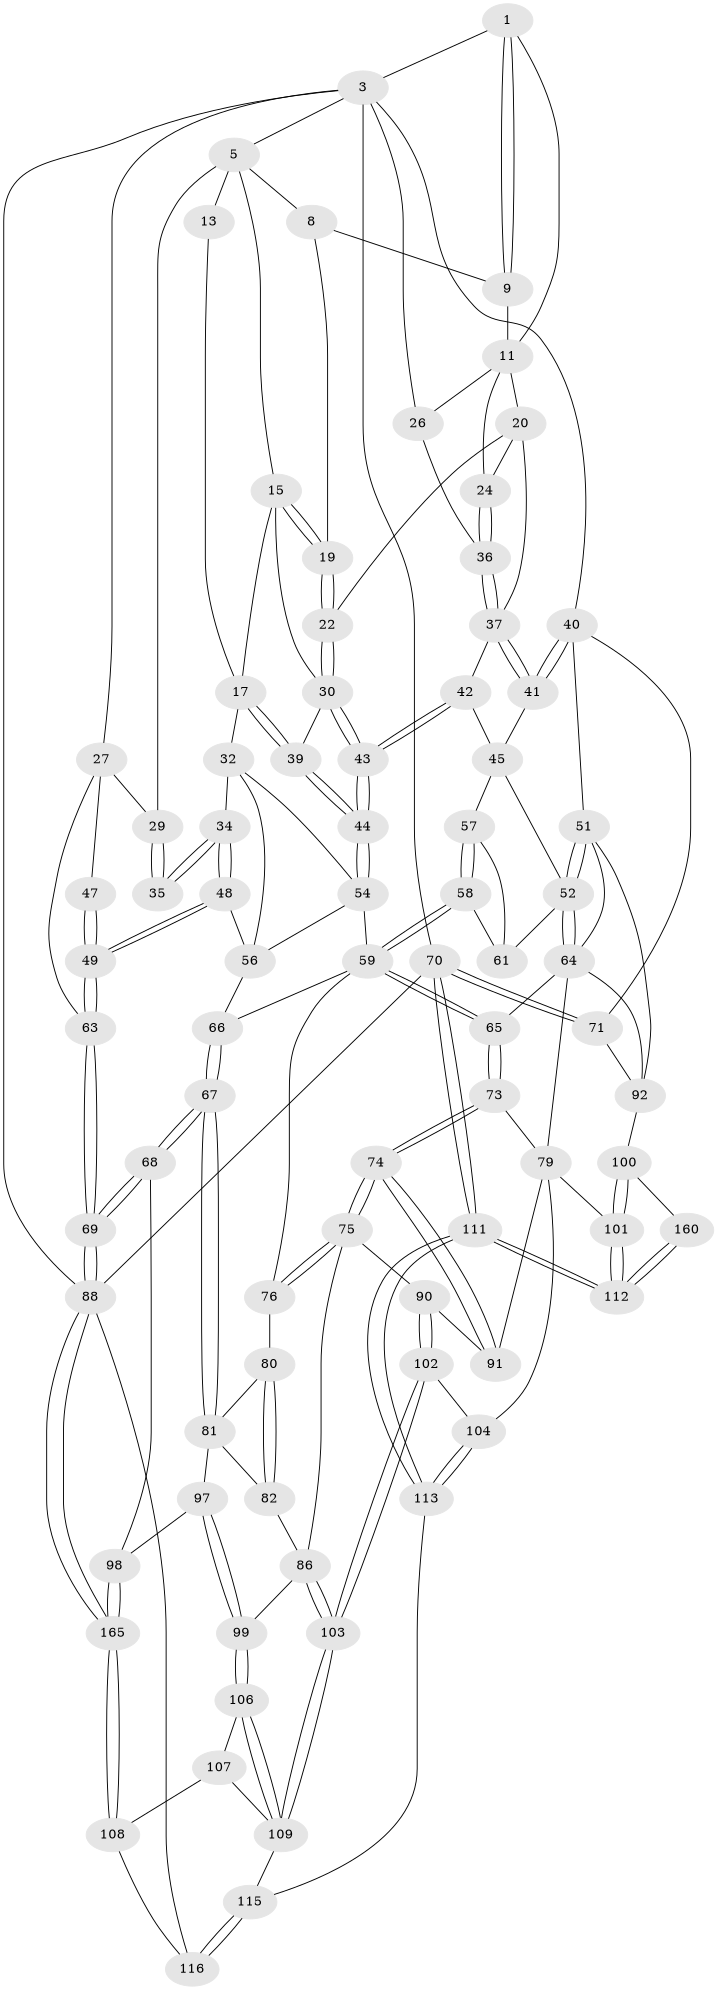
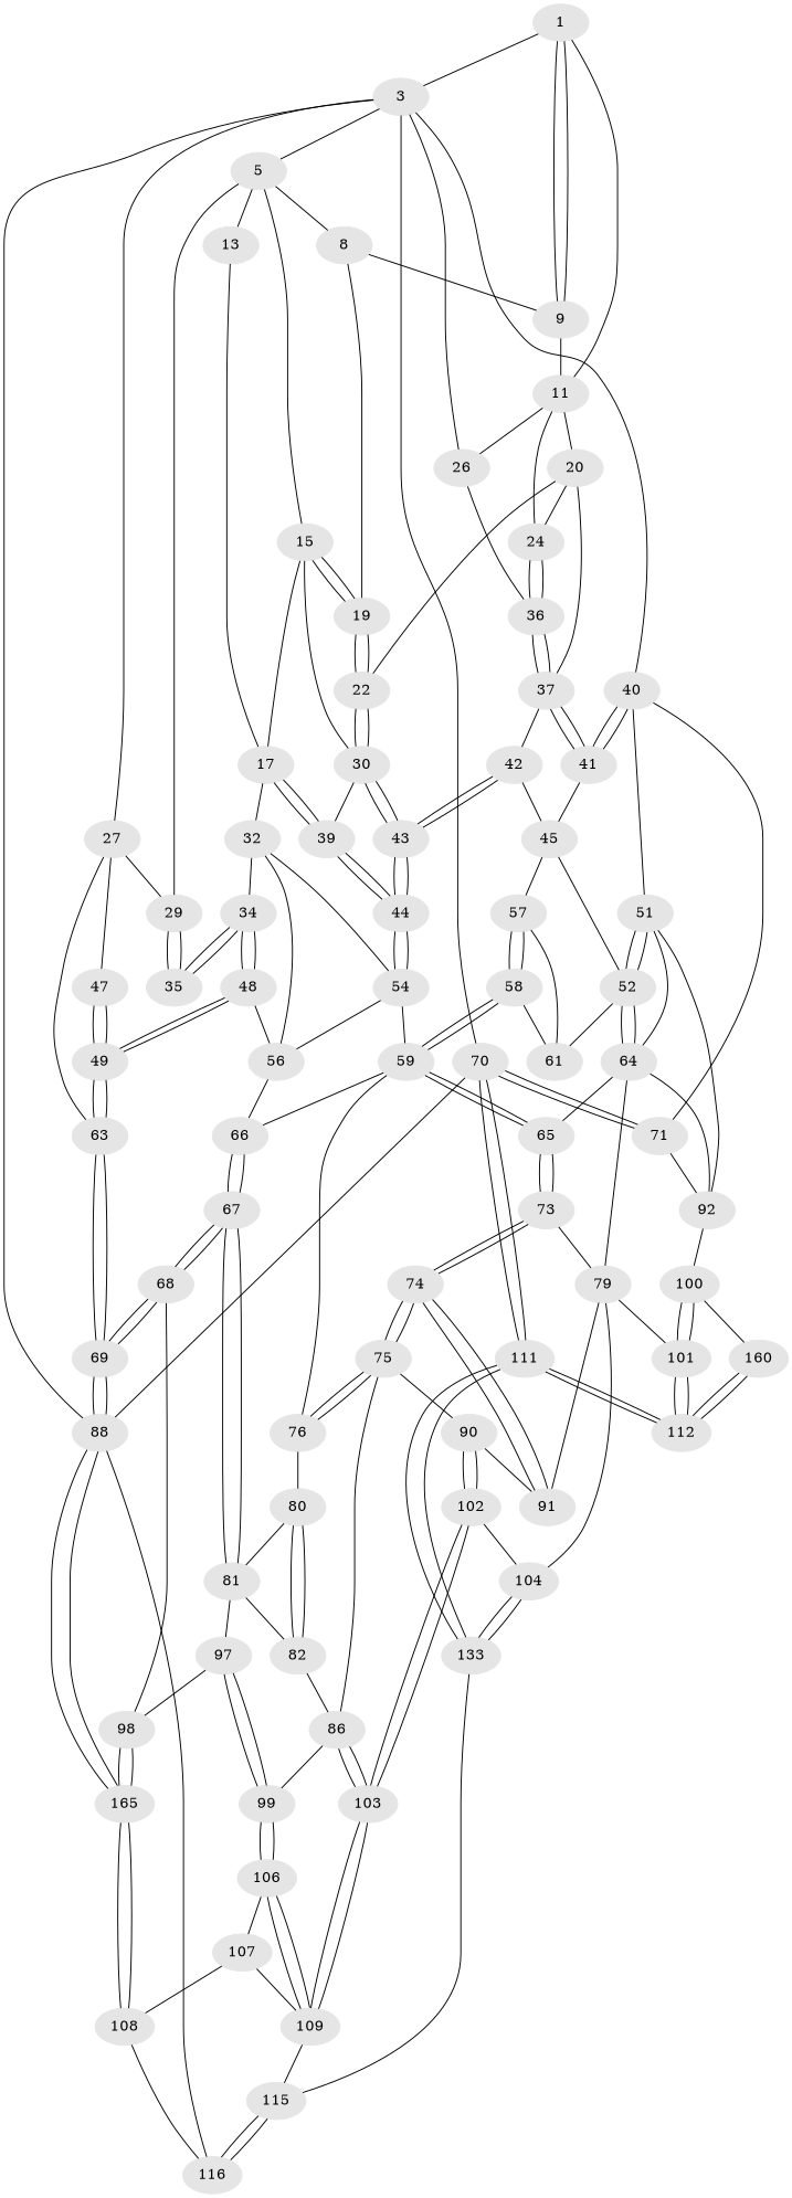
  graph {
    node [color=gray90 style=filled]
    1 [super="+2"]
    3 [super="+4+25"]
    9
    11 [super="+12+23"]
    5 [super="+6+14"]
    26
    27 [super="+28"]
    40 [super="+50"]
    70
    88 [super="+89"]
    20 [super="+21"]
    24
    8 [super="+10"]
    13
    15 [super="+16"]
    29
    36
    47
    63
    41
    51 [super="+84"]
    71
    111
    n24 [label=165]
    116
    19
    17 [super="+18"]
    30 [super="+31"]
    35
    22
    37 [super="+38"]
    32 [super="+33"]
    39
    43
    34
    54 [super="+55"]
    56 [super="+62"]
    44
    42
    49
    69
    48
    59 [super="+60"]
    66
    45 [super="+46"]
    52 [super="+53"]
    64 [super="+77"]
    92 [super="+94+93"]
    57
    61
    58
    65
    79 [super="+95"]
    100
    76
    67
    73
    80
    91
    101
    104
    74
    68
    81 [super="+83"]
    98
    82
    97
    112
-   113
+   113 [label=133]
    75 [super="+85"]
    86 [super="+87"]
    90
    99
    103
    102
    106
    109 [super="+114"]
    108
    n79 [label=160]
    107
    115
    1 -- 3
    1 -- 9
    1 -- 9
    1 -- 11
    3 -- 5
    3 -- 26
    3 -- 27
    3 -- 40
    3 -- 70
    3 -- 88
    9 -- 11
    11 -- 26
    11 -- 20
    11 -- 24
    5 -- 8
    5 -- 13 [weight=2]
    5 -- 15
    5 -- 29
    26 -- 36
    27 -- 29
    27 -- 47
    27 -- 63
    40 -- 41
    40 -- 41
    40 -- 51
    40 -- 71
    70 -- 88
    70 -- 71
    70 -- 71
    70 -- 111
    70 -- 111
    88 -- n24
    88 -- n24
    88 -- 116
    20 -- 24
    20 -- 22
    20 -- 37
    24 -- 36
    24 -- 36
    8 -- 9
    8 -- 19
    13 -- 17
    15 -- 19
    15 -- 19
    15 -- 17
    15 -- 30
    29 -- 35
    29 -- 35
    36 -- 37
    36 -- 37
    47 -- 49
    47 -- 49
    63 -- 69
    63 -- 69
    41 -- 45
    51 -- 52
    51 -- 52
    51 -- 64
    51 -- 92
    71 -- 92
    111 -- 112
    111 -- 112
    111 -- 113
    111 -- 113
    n24 -- 108
    n24 -- 108
    19 -- 22
    19 -- 22
    17 -- 32
    17 -- 39
    17 -- 39
    30 -- 39
    30 -- 43
    30 -- 43
    22 -- 30
    22 -- 30
    37 -- 41
    37 -- 41
    37 -- 42
    32 -- 34
    32 -- 54
    32 -- 56
    39 -- 44
    39 -- 44
    43 -- 44
    43 -- 44
    34 -- 35
    34 -- 35
    34 -- 48
    34 -- 48
    54 -- 56
    54 -- 59
    56 -- 66
    44 -- 54
    44 -- 54
    42 -- 43
    42 -- 43
    42 -- 45
    49 -- 63
    49 -- 63
    69 -- 88
    69 -- 88
    48 -- 56
    48 -- 49
    48 -- 49
    59 -- 66
    59 -- 65
    59 -- 65
    59 -- 76
    66 -- 67
    66 -- 67
    45 -- 52
    45 -- 57
    52 -- 64
    52 -- 64
    52 -- 61
    64 -- 92
    64 -- 65
    64 -- 79
    92 -- 100
    57 -- 61
    57 -- 58
    57 -- 58
    58 -- 59
    58 -- 59
    58 -- 61
    65 -- 73
    65 -- 73
    79 -- 91
    79 -- 101
    79 -- 104
    100 -- 101
    100 -- 101
    100 -- n79
    76 -- 80
    67 -- 68
    67 -- 68
    67 -- 81
    67 -- 81
    73 -- 79
    73 -- 74
    73 -- 74
    80 -- 81
    80 -- 82
    80 -- 82
    101 -- 112
    101 -- 112
    104 -- 113
    104 -- 113
    74 -- 91
    74 -- 91
    74 -- 75
    74 -- 75
    68 -- 69
    68 -- 69
    68 -- 98
    81 -- 82
    81 -- 97
    98 -- n24
    98 -- n24
    82 -- 86
    97 -- 98
    97 -- 99
    97 -- 99
    113 -- 115
    75 -- 76
    75 -- 76
    75 -- 86
    75 -- 90
    86 -- 99
    86 -- 103
    86 -- 103
    90 -- 91
    90 -- 102
    90 -- 102
    99 -- 106
    99 -- 106
    103 -- 109
    103 -- 109
    102 -- 104
    102 -- 103
    102 -- 103
    106 -- 109
    106 -- 109
    106 -- 107
    109 -- 115
    108 -- 116
    n79 -- 112
    n79 -- 112
    107 -- 109
    107 -- 108
    115 -- 116
    115 -- 116
  }
